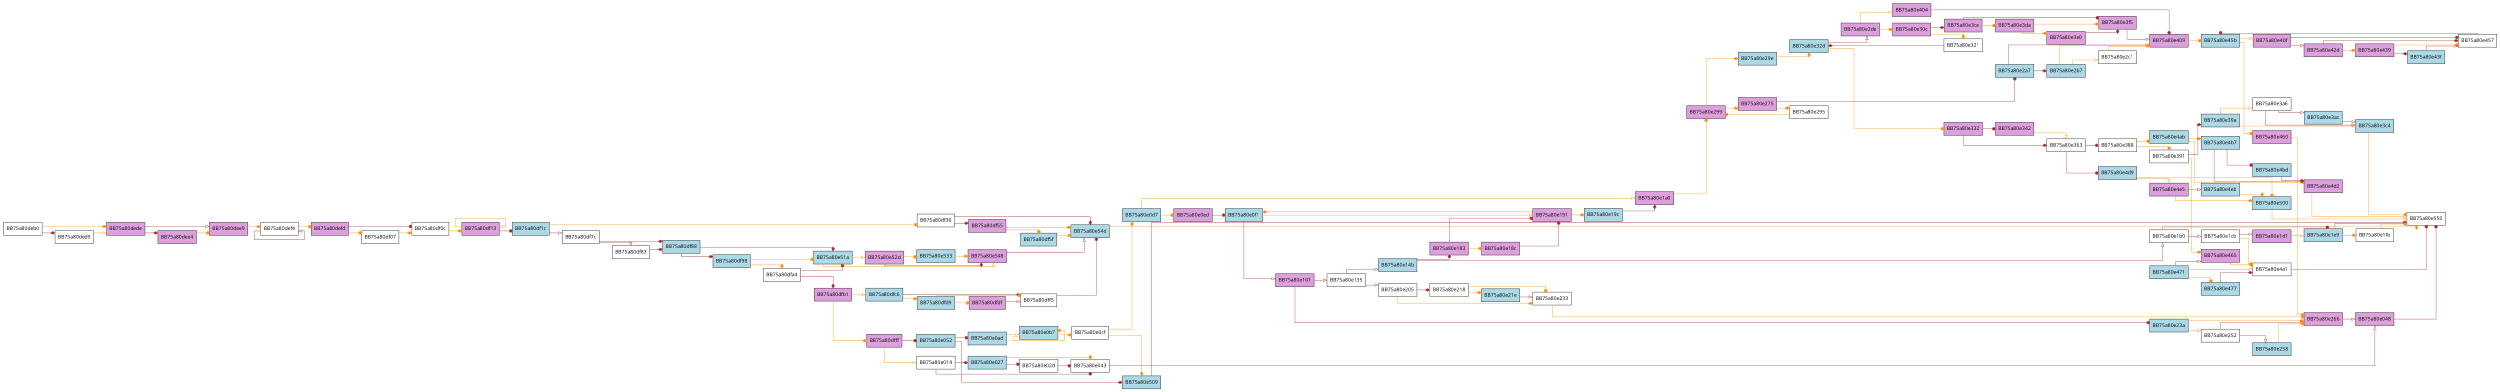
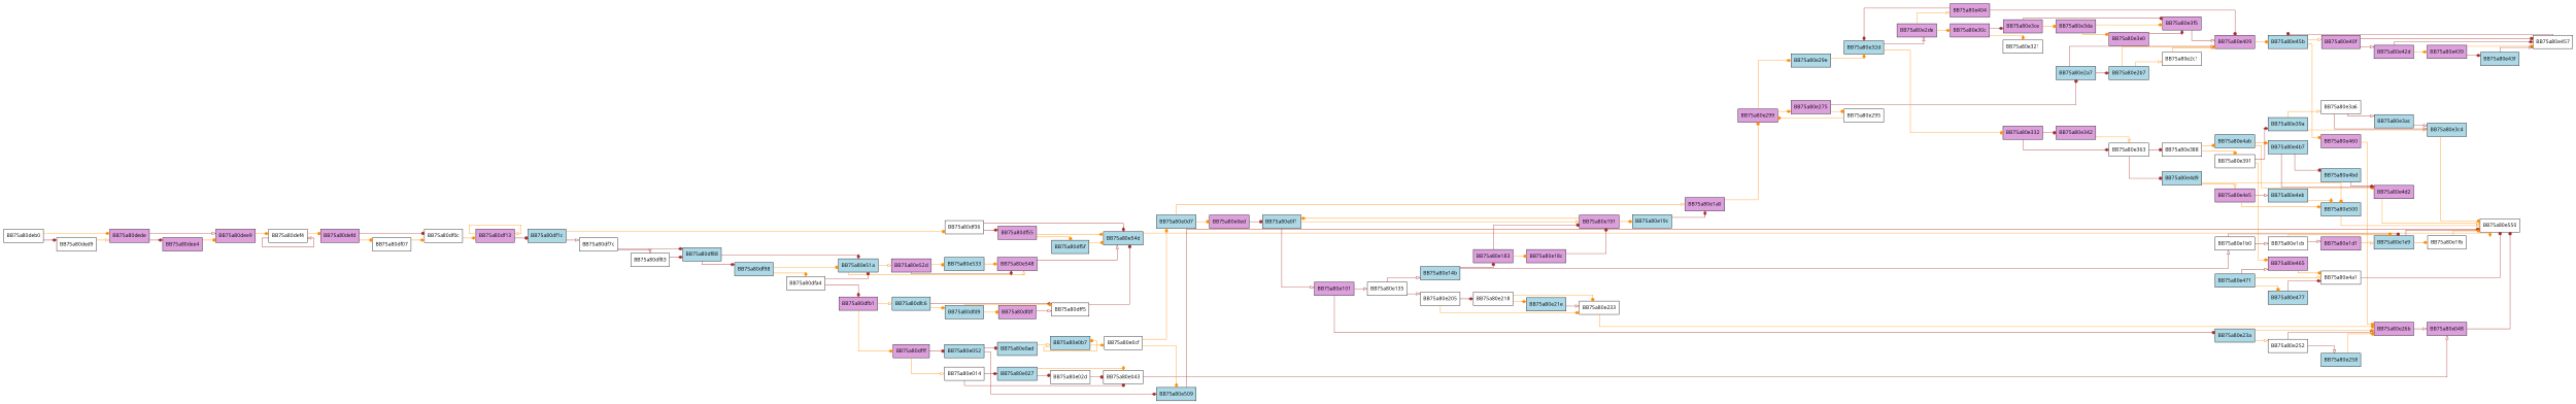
  digraph {
    fontname="Open Sans"
    rankdir=LR
    splines=ortho
    node [fillcolor=plum fontname="Open Sans" shape=box style=filled]
    edge [arrowhead=dot color=darkorange fontname="Open Sans"]
    BB75a80deb0 [fillcolor=white]
    BB75a80dede
    BB75a80ded9 [fillcolor=white]
    BB75a80dee9
    BB75a80dee4
    BB75a80def4 [fillcolor=white]
    BB75a80defd
    BB75a80df0c [fillcolor=white]
    BB75a80df07 [fillcolor=white]
    BB75a80df13
    BB75a80df1c [fillcolor=lightblue]
    BB75a80df7c [fillcolor=white]
    BB75a80df36 [fillcolor=white]
    BB75a80df88 [fillcolor=lightblue]
    BB75a80df83 [fillcolor=white]
    BB75a80e54d [fillcolor=lightblue]
    BB75a80df55
    BB75a80e51a [fillcolor=lightblue]
    BB75a80df98 [fillcolor=lightblue]
    BB75a80e550 [fillcolor=white]
    BB75a80df5f [fillcolor=lightblue]
    BB75a80e548
    BB75a80e52d
    BB75a80dfa4 [fillcolor=white]
    BB75a80e533 [fillcolor=lightblue]
    BB75a80dfb1
    BB75a80dfff
    BB75a80dfc6 [fillcolor=lightblue]
    BB75a80e052 [fillcolor=lightblue]
    BB75a80e014 [fillcolor=white]
    BB75a80dff5 [fillcolor=white]
    BB75a80dfd9 [fillcolor=lightblue]
    BB75a80e509 [fillcolor=lightblue]
    BB75a80e0ad [fillcolor=lightblue]
    BB75a80e043 [fillcolor=white]
    BB75a80e027 [fillcolor=lightblue]
    BB75a80dfdf
    BB75a80e0b7 [fillcolor=lightblue]
    BB75a80e048
    BB75a80e02d [fillcolor=white]
    BB75a80e0cf [fillcolor=white]
    BB75a80e0d7 [fillcolor=lightblue]
    BB75a80e1a0
    BB75a80e0ed
    BB75a80e299
    BB75a80e0f1 [fillcolor=lightblue]
    BB75a80e275
    BB75a80e29e [fillcolor=lightblue]
    BB75a80e191
    BB75a80e101
    BB75a80e19c [fillcolor=lightblue]
    BB75a80e23a [fillcolor=lightblue]
    BB75a80e135 [fillcolor=white]
    BB75a80e26b
    BB75a80e252 [fillcolor=white]
    BB75a80e205 [fillcolor=white]
    BB75a80e14b [fillcolor=lightblue]
    BB75a80e258 [fillcolor=lightblue]
    BB75a80e233 [fillcolor=white]
    BB75a80e218 [fillcolor=white]
    BB75a80e1b0 [fillcolor=white]
    BB75a80e183
    BB75a80e21e [fillcolor=lightblue]
    BB75a80e1e9 [fillcolor=lightblue]
    BB75a80e1cb [fillcolor=white]
    BB75a80e18c
    BB75a80e1fb [fillcolor=white]
    BB75a80e1d1
    BB75a80e2a7 [fillcolor=lightblue]
    BB75a80e295 [fillcolor=white]
    BB75a80e32d [fillcolor=lightblue]
    BB75a80e409
    BB75a80e2b7 [fillcolor=lightblue]
    BB75a80e45b [fillcolor=lightblue]
    BB75a80e2c1 [fillcolor=white]
    BB75a80e2de
    BB75a80e332
    BB75a80e404
    BB75a80e30c
    BB75a80e363 [fillcolor=white]
    BB75a80e342
    BB75a80e40f
    BB75a80e460
    BB75a80e3ce
    BB75a80e321 [fillcolor=white]
    BB75a80e3f5
    BB75a80e3da
    BB75a80e3e0
    BB75a80e4d9 [fillcolor=lightblue]
    BB75a80e388 [fillcolor=white]
    BB75a80e500 [fillcolor=lightblue]
    BB75a80e4e5
    BB75a80e4ab [fillcolor=lightblue]
    BB75a80e391 [fillcolor=white]
    BB75a80e4eb [fillcolor=lightblue]
    BB75a80e4d2
    BB75a80e4b7 [fillcolor=lightblue]
    BB75a80e465
    BB75a80e39a [fillcolor=lightblue]
    BB75a80e4bd [fillcolor=lightblue]
    BB75a80e4a1 [fillcolor=white]
    BB75a80e3c4 [fillcolor=lightblue]
    BB75a80e3a6 [fillcolor=white]
    BB75a80e471 [fillcolor=lightblue]
    BB75a80e477 [fillcolor=lightblue]
    BB75a80e3ac [fillcolor=lightblue]
    BB75a80e457 [fillcolor=white]
    BB75a80e42d
    BB75a80e439
    BB75a80e43f [fillcolor=lightblue]
    BB75a80deb0 -> BB75a80dede [arrowhead=diamond]
    BB75a80deb0 -> BB75a80ded9 [arrowhead=diamond color=brown]
    BB75a80dede -> BB75a80dee9 [arrowhead=onormal color=brown]
    BB75a80dede -> BB75a80dee4 [arrowhead=diamond color=brown]
    BB75a80ded9 -> BB75a80dede [arrowhead=onormal]
    BB75a80dee9 -> BB75a80def4 [arrowhead=diamond]
    BB75a80dee4 -> BB75a80dee9
    BB75a80def4 -> BB75a80def4 [arrowhead=onormal color=brown]
    BB75a80def4 -> BB75a80defd
    BB75a80defd -> BB75a80df0c [color=brown]
    BB75a80defd -> BB75a80df07
    BB75a80df0c -> BB75a80df13 [arrowhead=diamond]
    BB75a80df07 -> BB75a80df0c [arrowhead=diamond]
    BB75a80df13 -> BB75a80df13 [arrowhead=onormal]
    BB75a80df13 -> BB75a80df1c [color=brown]
    BB75a80df1c -> BB75a80df7c [arrowhead=onormal color=brown]
    BB75a80df1c -> BB75a80df36
    BB75a80df7c -> BB75a80df88 [arrowhead=diamond color=brown]
    BB75a80df7c -> BB75a80df83 [arrowhead=onormal color=brown]
    BB75a80df36 -> BB75a80e54d [arrowhead=diamond color=brown]
    BB75a80df36 -> BB75a80df55 [arrowhead=diamond color=brown]
    BB75a80df88 -> BB75a80e51a [arrowhead=diamond color=brown]
    BB75a80df88 -> BB75a80df98 [arrowhead=diamond color=brown]
    BB75a80df83 -> BB75a80df88 [arrowhead=diamond color=brown]
    BB75a80e54d -> BB75a80e550 [arrowhead=diamond]
    BB75a80df55 -> BB75a80e54d [arrowhead=diamond]
    BB75a80df55 -> BB75a80df5f
    BB75a80e51a -> BB75a80e548 [arrowhead=onormal]
    BB75a80e51a -> BB75a80e52d [arrowhead=onormal]
    BB75a80df98 -> BB75a80e51a
    BB75a80df98 -> BB75a80dfa4 [arrowhead=diamond]
    BB75a80df5f -> BB75a80e54d
    BB75a80e548 -> BB75a80e54d [arrowhead=onormal color=brown]
    BB75a80e52d -> BB75a80e548 [arrowhead=diamond color=brown]
    BB75a80e52d -> BB75a80e533
    BB75a80dfa4 -> BB75a80e51a [color=brown]
    BB75a80dfa4 -> BB75a80dfb1 [arrowhead=diamond color=brown]
    BB75a80e533 -> BB75a80e548 [arrowhead=diamond]
    BB75a80dfb1 -> BB75a80dfff [arrowhead=diamond]
    BB75a80dfb1 -> BB75a80dfc6 [arrowhead=onormal]
    BB75a80dfff -> BB75a80e052 [color=brown]
    BB75a80dfff -> BB75a80e014 [arrowhead=onormal]
    BB75a80dfc6 -> BB75a80dff5 [arrowhead=diamond color=brown]
    BB75a80dfc6 -> BB75a80dfd9 [arrowhead=diamond]
    BB75a80e052 -> BB75a80e509 [arrowhead=diamond color=brown]
    BB75a80e052 -> BB75a80e0ad [color=brown]
    BB75a80e014 -> BB75a80e043 [color=brown]
    BB75a80e014 -> BB75a80e027 [arrowhead=diamond color=brown]
    BB75a80dff5 -> BB75a80e54d [color=brown]
    BB75a80dfd9 -> BB75a80dff5
    BB75a80dfd9 -> BB75a80dfdf
    BB75a80e509 -> BB75a80e550 [arrowhead=diamond color=brown]
    BB75a80e0ad -> BB75a80e0b7 [arrowhead=onormal]
    BB75a80e043 -> BB75a80e048 [arrowhead=onormal color=brown]
    BB75a80e027 -> BB75a80e043 [arrowhead=diamond]
    BB75a80e027 -> BB75a80e02d [color=brown]
    BB75a80dfdf -> BB75a80dff5 [arrowhead=onormal color=brown]
    BB75a80e0b7 -> BB75a80e0b7
    BB75a80e0b7 -> BB75a80e0cf [arrowhead=diamond]
    BB75a80e048 -> BB75a80e550 [color=brown]
    BB75a80e02d -> BB75a80e043 [color=brown]
    BB75a80e0cf -> BB75a80e509 [arrowhead=diamond]
    BB75a80e0cf -> BB75a80e0d7 [arrowhead=diamond]
    BB75a80e0d7 -> BB75a80e1a0 [arrowhead=onormal]
    BB75a80e0d7 -> BB75a80e0ed
    BB75a80e1a0 -> BB75a80e299
    BB75a80e0ed -> BB75a80e0f1 [color=brown]
    BB75a80e299 -> BB75a80e275 [arrowhead=diamond]
    BB75a80e299 -> BB75a80e29e [arrowhead=diamond]
    BB75a80e0f1 -> BB75a80e191 [arrowhead=onormal]
    BB75a80e0f1 -> BB75a80e101 [arrowhead=onormal color=brown]
    BB75a80e275 -> BB75a80e2a7 [color=brown]
-   BB75a80e275 -> BB75a80e295 [arrowhead=diamond]
+   BB75a80e275 -> BB75a80e295
    BB75a80e29e -> BB75a80e32d [arrowhead=diamond]
    BB75a80e191 -> BB75a80e0f1 [arrowhead=diamond]
    BB75a80e191 -> BB75a80e19c [arrowhead=diamond]
    BB75a80e101 -> BB75a80e23a [color=brown]
    BB75a80e101 -> BB75a80e135 [arrowhead=onormal color=brown]
    BB75a80e19c -> BB75a80e1a0 [arrowhead=diamond color=brown]
    BB75a80e23a -> BB75a80e26b [arrowhead=diamond]
    BB75a80e23a -> BB75a80e252 [arrowhead=onormal]
    BB75a80e135 -> BB75a80e205 [arrowhead=onormal color=brown]
    BB75a80e135 -> BB75a80e14b [arrowhead=onormal color=brown]
    BB75a80e26b -> BB75a80e048 [arrowhead=onormal color=brown]
    BB75a80e252 -> BB75a80e26b [arrowhead=onormal color=brown]
    BB75a80e252 -> BB75a80e258 [arrowhead=onormal color=brown]
    BB75a80e205 -> BB75a80e233 [arrowhead=diamond]
    BB75a80e205 -> BB75a80e218 [arrowhead=diamond color=brown]
    BB75a80e14b -> BB75a80e1b0 [arrowhead=onormal color=brown]
    BB75a80e14b -> BB75a80e183 [color=brown]
    BB75a80e258 -> BB75a80e26b
    BB75a80e233 -> BB75a80e26b
    BB75a80e218 -> BB75a80e233
    BB75a80e218 -> BB75a80e21e [arrowhead=diamond]
    BB75a80e1b0 -> BB75a80e1e9 [color=brown]
    BB75a80e1b0 -> BB75a80e1cb [arrowhead=onormal color=brown]
    BB75a80e183 -> BB75a80e191 [color=brown]
    BB75a80e183 -> BB75a80e18c
    BB75a80e21e -> BB75a80e233 [arrowhead=onormal color=brown]
    BB75a80e1e9 -> BB75a80e550 [color=brown]
    BB75a80e1e9 -> BB75a80e1fb [arrowhead=diamond]
-   BB75a80e1cb -> BB75a80e4a1
+   BB75a80e1cb -> BB75a80e1e9
    BB75a80e1cb -> BB75a80e1d1 [arrowhead=onormal color=brown]
    BB75a80e18c -> BB75a80e191 [color=brown]
    BB75a80e1fb -> BB75a80e550
    BB75a80e1d1 -> BB75a80e1e9 [arrowhead=onormal]
    BB75a80e2a7 -> BB75a80e409 [arrowhead=onormal color=brown]
    BB75a80e2a7 -> BB75a80e2b7 [arrowhead=diamond color=brown]
    BB75a80e295 -> BB75a80e299
    BB75a80e32d -> BB75a80e2de [arrowhead=onormal color=brown]
    BB75a80e32d -> BB75a80e332
    BB75a80e409 -> BB75a80e45b
    BB75a80e2b7 -> BB75a80e409
    BB75a80e2b7 -> BB75a80e2c1 [arrowhead=onormal]
    BB75a80e45b -> BB75a80e40f [arrowhead=onormal]
    BB75a80e45b -> BB75a80e460
    BB75a80e2c1 -> BB75a80e409 [arrowhead=onormal]
    BB75a80e2de -> BB75a80e404 [arrowhead=onormal]
    BB75a80e2de -> BB75a80e30c [arrowhead=diamond]
    BB75a80e332 -> BB75a80e363 [arrowhead=diamond color=brown]
    BB75a80e332 -> BB75a80e342 [color=brown]
    BB75a80e404 -> BB75a80e409 [color=brown]
    BB75a80e30c -> BB75a80e3ce [arrowhead=diamond color=brown]
    BB75a80e30c -> BB75a80e321 [arrowhead=diamond]
    BB75a80e363 -> BB75a80e4d9 [color=brown]
    BB75a80e363 -> BB75a80e388 [color=brown]
    BB75a80e342 -> BB75a80e363 [arrowhead=onormal]
    BB75a80e40f -> BB75a80e457 [color=brown]
    BB75a80e40f -> BB75a80e42d [arrowhead=onormal color=brown]
    BB75a80e460 -> BB75a80e26b
    BB75a80e3ce -> BB75a80e3f5 [color=brown]
    BB75a80e3ce -> BB75a80e3da
-   BB75a80e321 -> BB75a80e32d [arrowhead=diamond color=brown]
+   BB75a80e404 -> BB75a80e32d [arrowhead=diamond color=brown]
    BB75a80e3f5 -> BB75a80e409 [arrowhead=onormal color=brown]
    BB75a80e3da -> BB75a80e3f5 [arrowhead=diamond]
    BB75a80e3da -> BB75a80e3e0 [arrowhead=diamond]
    BB75a80e3e0 -> BB75a80e3f5 [arrowhead=diamond color=brown]
    BB75a80e4d9 -> BB75a80e500
    BB75a80e4d9 -> BB75a80e4e5 [arrowhead=onormal]
    BB75a80e388 -> BB75a80e4ab
    BB75a80e388 -> BB75a80e391
    BB75a80e500 -> BB75a80e550 [arrowhead=onormal]
    BB75a80e4e5 -> BB75a80e500 [arrowhead=diamond]
    BB75a80e4e5 -> BB75a80e4eb [arrowhead=onormal color=brown]
    BB75a80e4ab -> BB75a80e4d2
    BB75a80e4ab -> BB75a80e4b7 [arrowhead=diamond]
    BB75a80e391 -> BB75a80e465 [arrowhead=diamond]
    BB75a80e391 -> BB75a80e39a [arrowhead=diamond color=brown]
    BB75a80e4eb -> BB75a80e500 [arrowhead=diamond]
    BB75a80e4d2 -> BB75a80e550 [arrowhead=onormal]
    BB75a80e4b7 -> BB75a80e4d2 [arrowhead=onormal color=brown]
    BB75a80e4b7 -> BB75a80e4bd [color=brown]
    BB75a80e465 -> BB75a80e4a1
    BB75a80e39a -> BB75a80e3c4 [arrowhead=onormal]
    BB75a80e39a -> BB75a80e3a6 [arrowhead=onormal]
    BB75a80e4bd -> BB75a80e4d2 [arrowhead=diamond color=brown]
    BB75a80e4a1 -> BB75a80e550 [color=brown]
    BB75a80e3c4 -> BB75a80e550
    BB75a80e3a6 -> BB75a80e3c4 [arrowhead=onormal color=brown]
    BB75a80e3a6 -> BB75a80e3ac [arrowhead=onormal color=brown]
    BB75a80e471 -> BB75a80e465 [arrowhead=onormal color=brown]
    BB75a80e471 -> BB75a80e4a1 [arrowhead=onormal]
    BB75a80e471 -> BB75a80e477
    BB75a80e477 -> BB75a80e4a1 [arrowhead=diamond color=brown]
    BB75a80e3ac -> BB75a80e3c4 [arrowhead=onormal color=brown]
    BB75a80e457 -> BB75a80e45b [color=brown]
    BB75a80e42d -> BB75a80e457 [arrowhead=diamond color=brown]
    BB75a80e42d -> BB75a80e439 [arrowhead=diamond]
    BB75a80e439 -> BB75a80e457
    BB75a80e439 -> BB75a80e43f [arrowhead=diamond color=brown]
    BB75a80e43f -> BB75a80e457 [arrowhead=onormal color=brown]
  }
